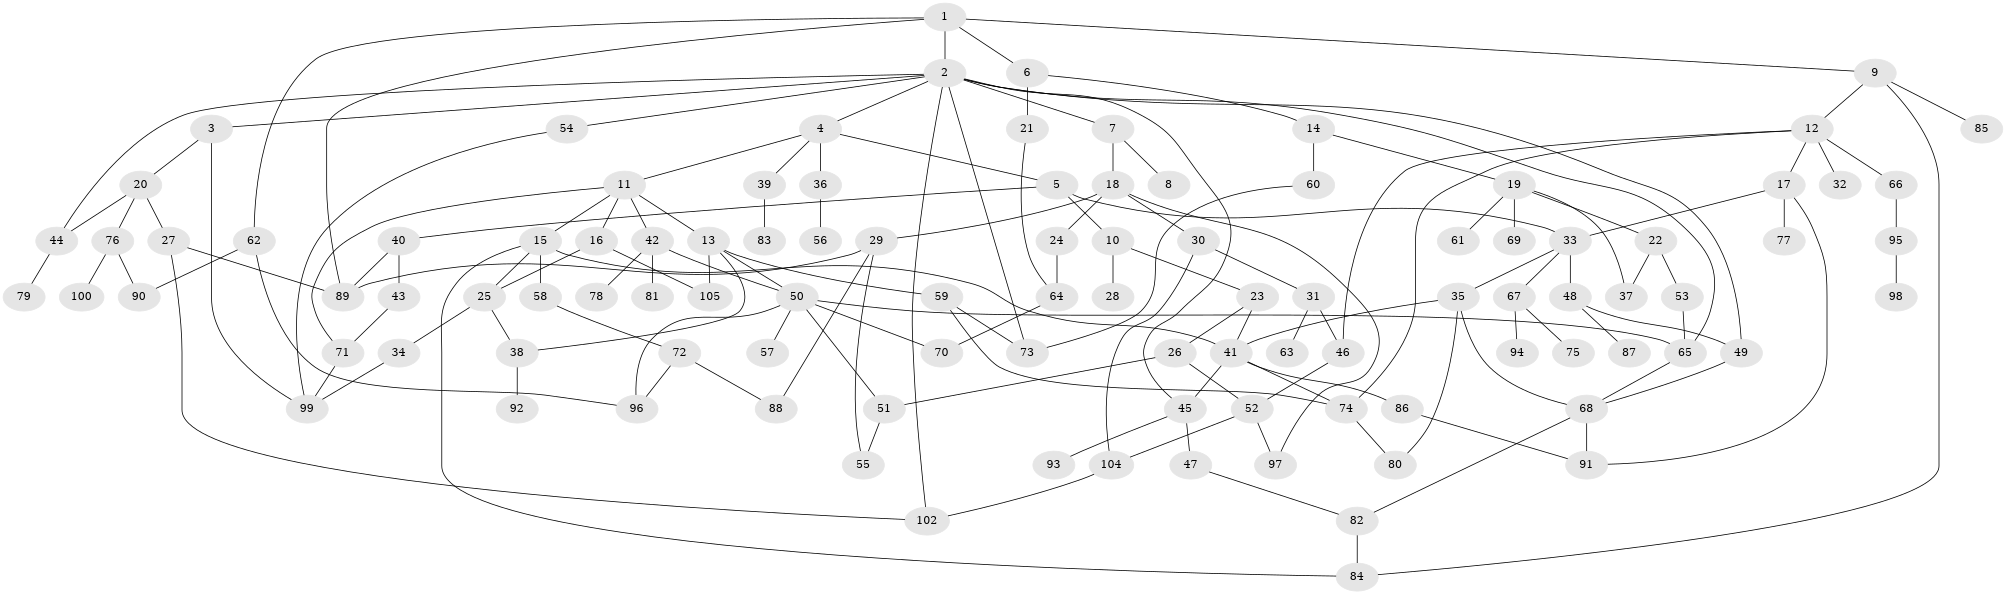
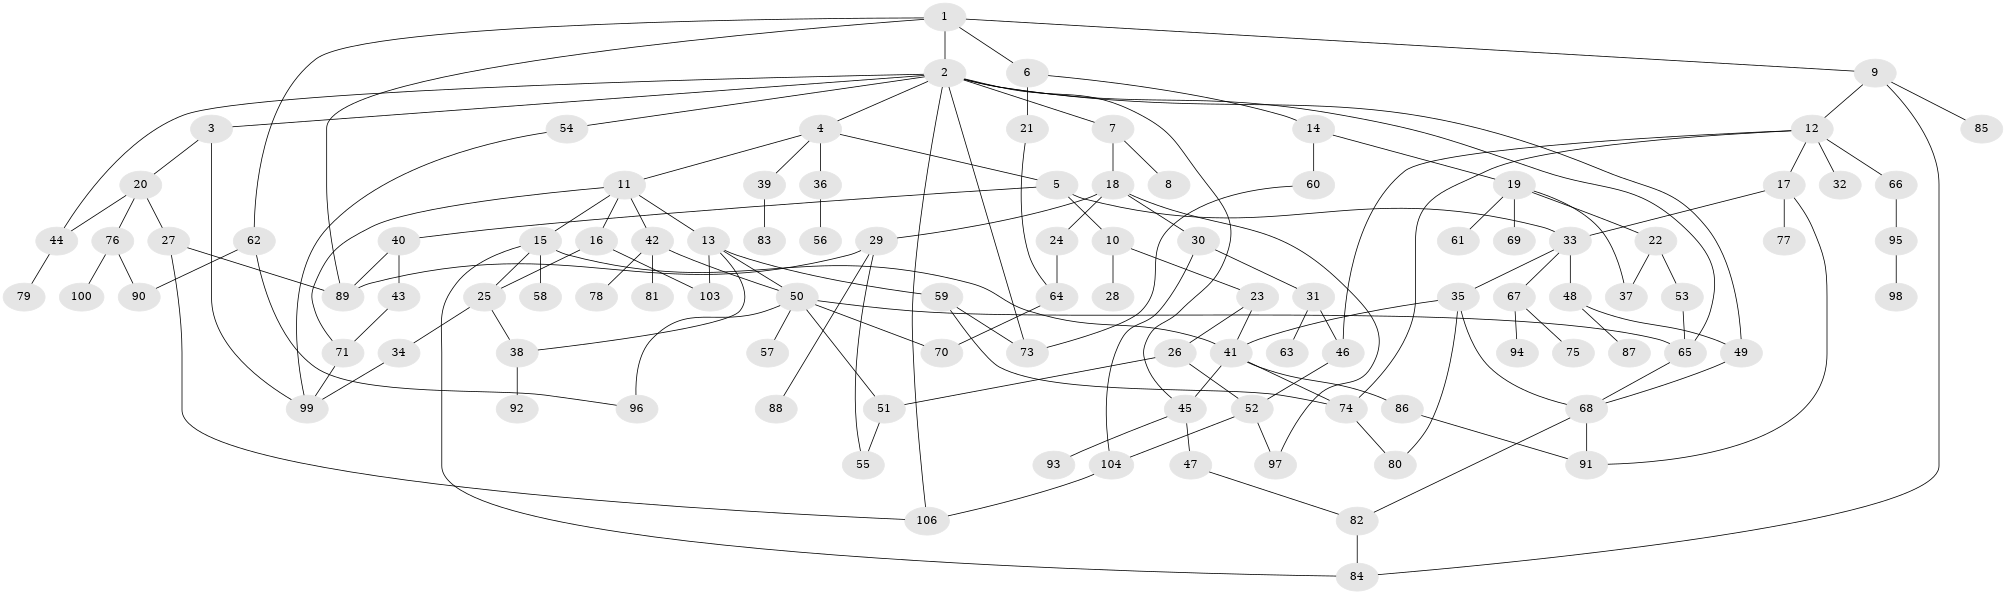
  graph {
    node [color=gray90 style=filled]
    1
    2
    6
    9
    62
    89
    3
    4
    7
    44
    45
    49
    54
    65
    73
-   102
+   102 [label=106]
    14
    21
    12
    84
    85
    96
    90
    20
    99
    5
    11
    36
    39
    8
    18
    79
    47
    93
    68
    27
    76
    10
    33
    40
    13
    15
    16
    42
    71
    56
    83
    23
    28
    35
    48
    67
    43
    19
    60
    64
    24
    29
    30
    97
    17
    32
    46
    66
    74
    41
    26
    38
    50
    59
-   103 [label=105]
+   103
    25
    58
    78
    81
    77
    91
    52
    95
    80
    92
    51
    57
    70
    22
    37
    61
    69
    34
    86
-   72
    55
    88
    31
    n95 [label=104]
    53
    100
    63
    87
    75
    94
    82
    98
    1 -- 2
    1 -- 6
    1 -- 9
    1 -- 62
    1 -- 89
    2 -- 3
    2 -- 4
    2 -- 7
    2 -- 44
    2 -- 45
    2 -- 49
    2 -- 54
    2 -- 65
    2 -- 73
    2 -- 102
    6 -- 14
    6 -- 21
    9 -- 12
    9 -- 84
    9 -- 85
    62 -- 96
    62 -- 90
    3 -- 20
    3 -- 99
    4 -- 5
    4 -- 11
    4 -- 36
    4 -- 39
    7 -- 8
    7 -- 18
    44 -- 79
    45 -- 47
    45 -- 93
    49 -- 68
    54 -- 99
    65 -- 68
    14 -- 19
    14 -- 60
    21 -- 64
    12 -- 17
    12 -- 32
    12 -- 46
    12 -- 66
    12 -- 74
    20 -- 44
    20 -- 27
    20 -- 76
    5 -- 10
    5 -- 33
    5 -- 40
    11 -- 13
    11 -- 15
    11 -- 16
    11 -- 42
    11 -- 71
    36 -- 56
    39 -- 83
    18 -- 24
    18 -- 29
    18 -- 30
    18 -- 97
    47 -- 82
    68 -- 91
    68 -- 82
    27 -- 89
    27 -- 102
    76 -- 90
    76 -- 100
    10 -- 23
    10 -- 28
    33 -- 35
    33 -- 48
    33 -- 67
    40 -- 89
    40 -- 43
    13 -- 38
    13 -- 50
    13 -- 59
    13 -- 103
    15 -- 84
    15 -- 41
    15 -- 25
    15 -- 58
    16 -- 103
    16 -- 25
    42 -- 50
    42 -- 78
    42 -- 81
    71 -- 99
    23 -- 41
    23 -- 26
    35 -- 68
    35 -- 41
    35 -- 80
    48 -- 49
    48 -- 87
    67 -- 75
    67 -- 94
    43 -- 71
    19 -- 22
    19 -- 37
    19 -- 61
    19 -- 69
    60 -- 73
    64 -- 70
    24 -- 64
    29 -- 89
    29 -- 55
    29 -- 88
    30 -- 31
    30 -- n95
    17 -- 33
    17 -- 77
    17 -- 91
    46 -- 52
    66 -- 95
    74 -- 80
    41 -- 45
    41 -- 74
    41 -- 86
    26 -- 52
    26 -- 51
    38 -- 92
    50 -- 65
    50 -- 96
    50 -- 51
    50 -- 57
    50 -- 70
    59 -- 73
    59 -- 74
    25 -- 38
    25 -- 34
-   58 -- 72
    52 -- 97
    52 -- n95
    95 -- 98
    51 -- 55
    22 -- 37
    22 -- 53
    34 -- 99
    86 -- 91
-   72 -- 96
-   72 -- 88
    31 -- 46
    31 -- 63
    n95 -- 102
    53 -- 65
    82 -- 84
  }
